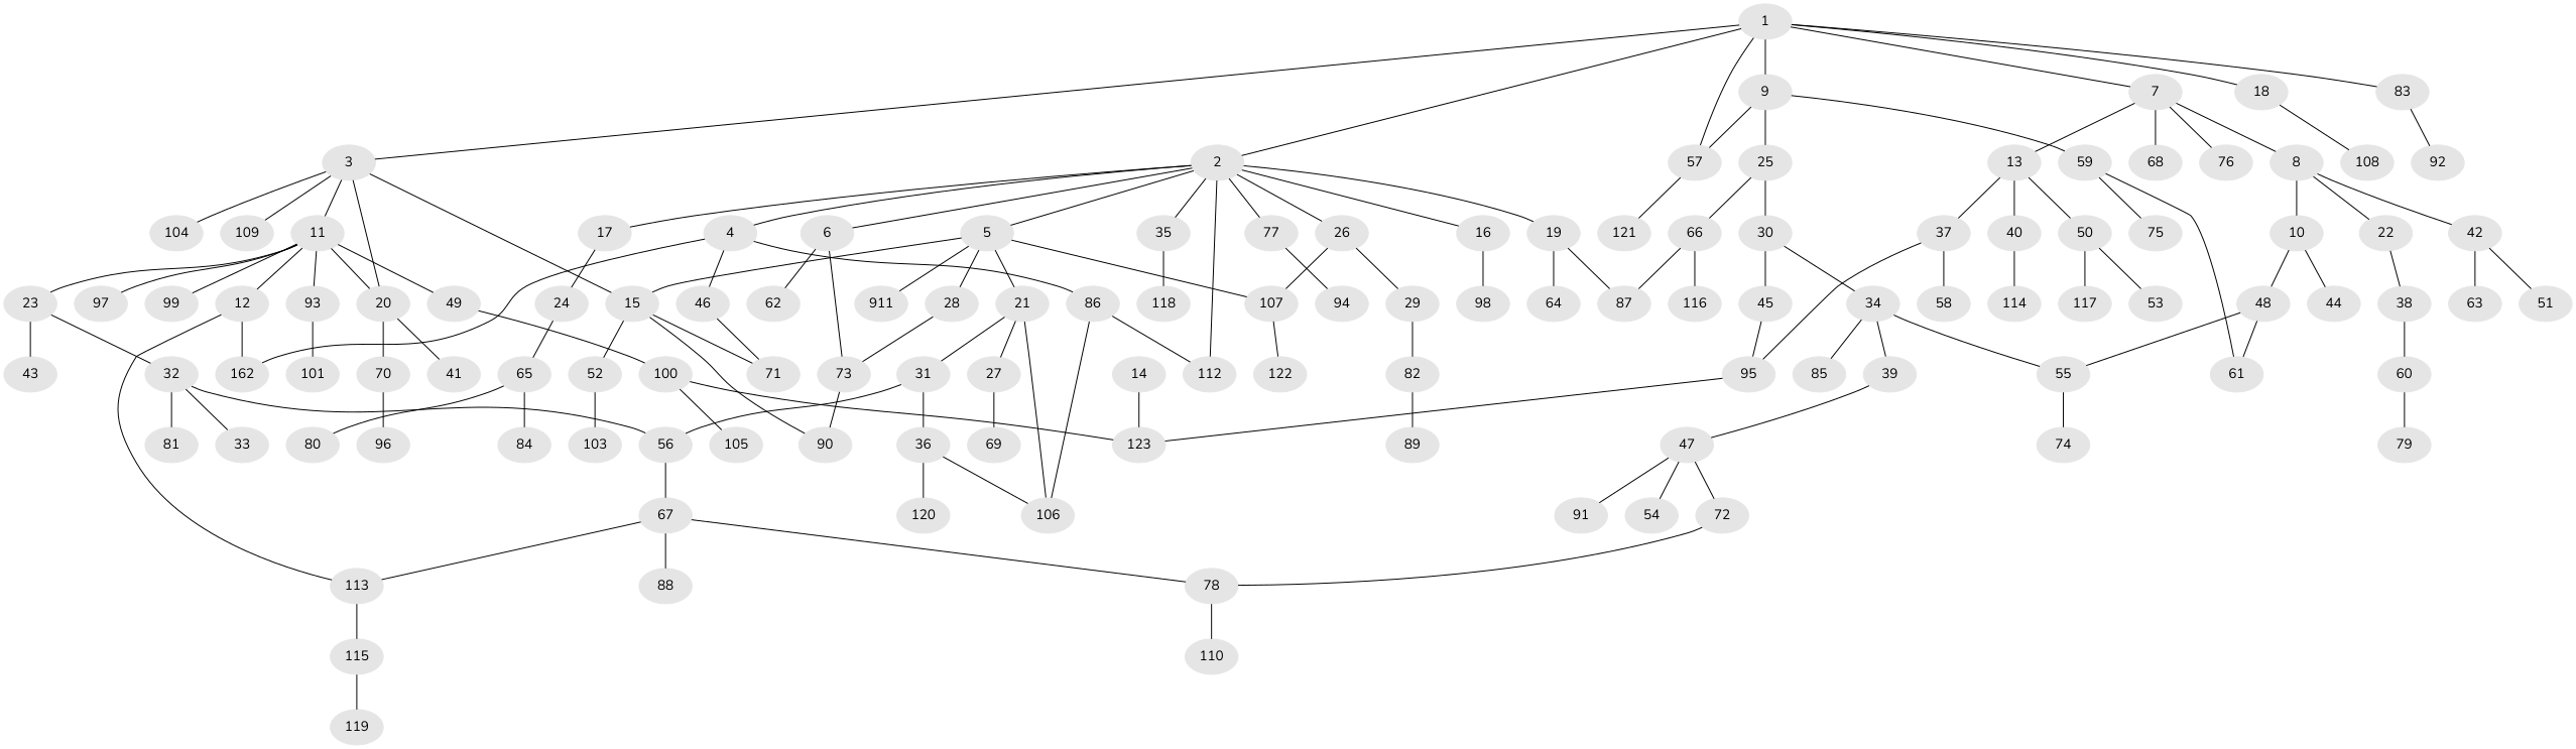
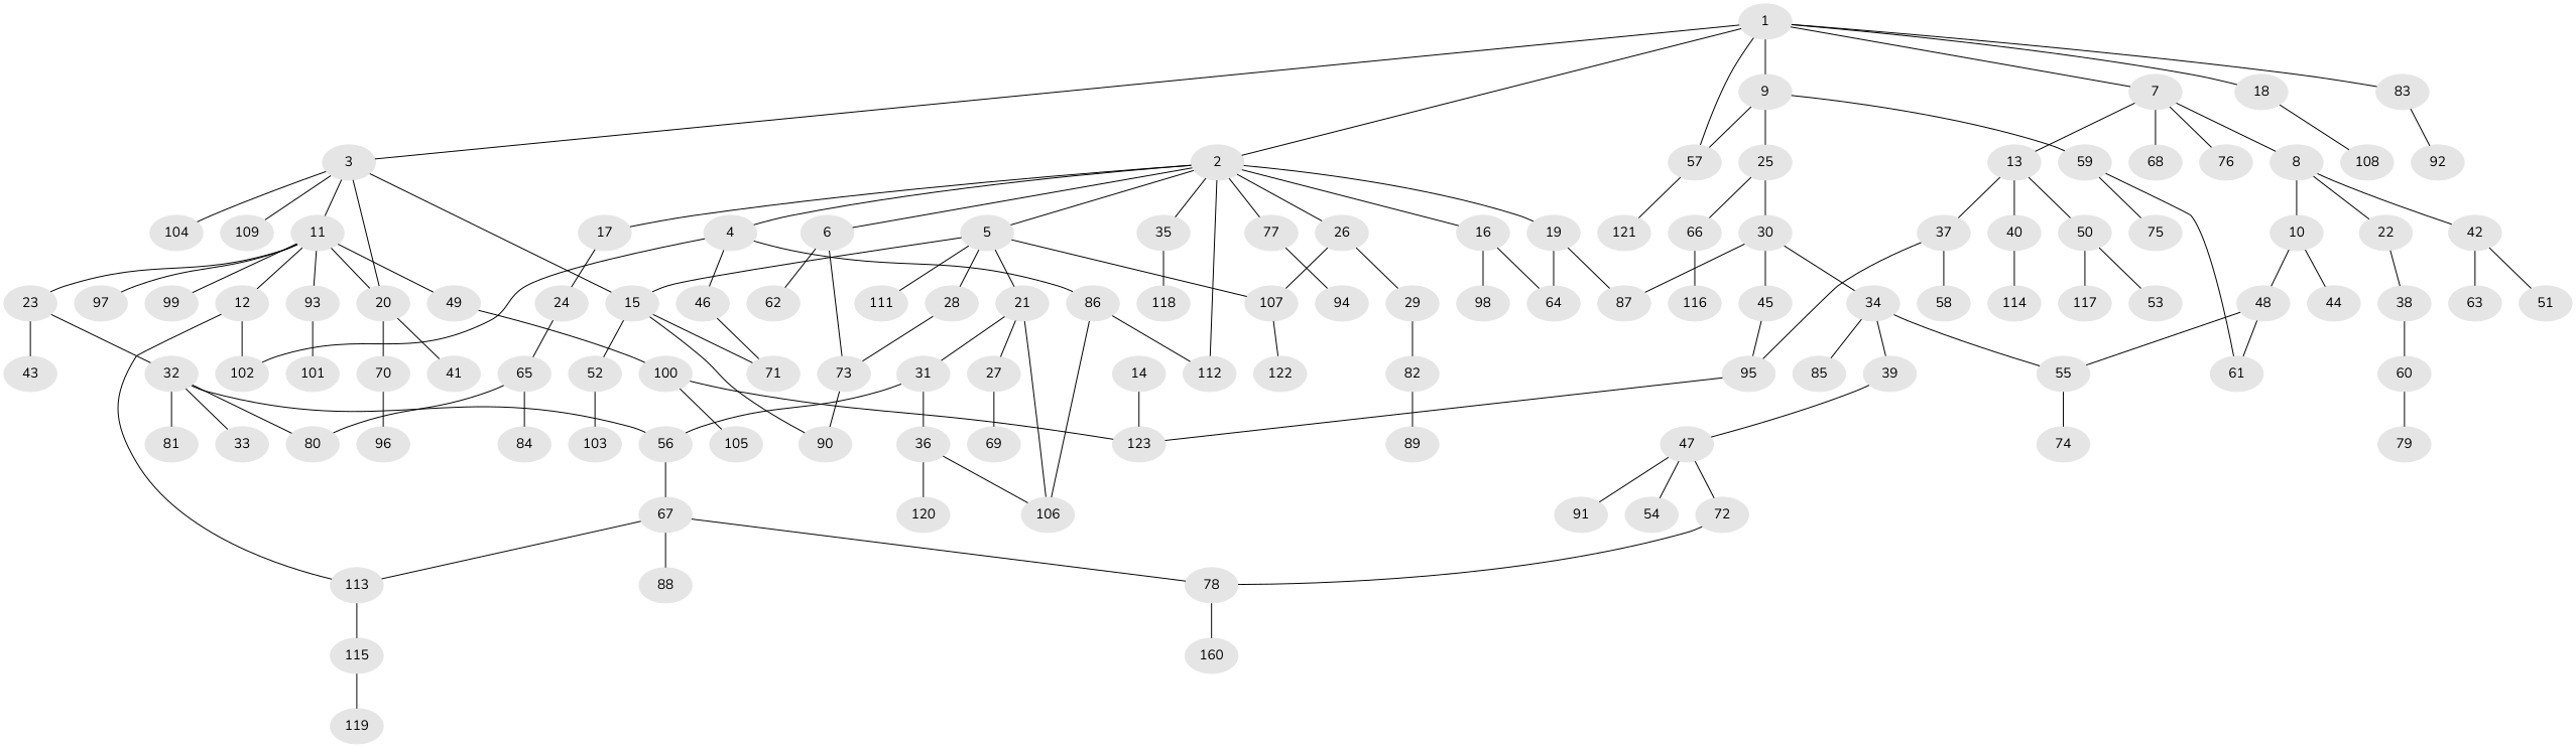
  graph {
    fontname=Nunito
    node [color=gray90 fontname=Nunito style=filled]
    edge [fontname=Nunito]
    1
    2
    3
    7
    9
    18
    57
    83
    4
    5
    6
    16
    17
    19
    26
    35
    77
    112
    11
    15
    20
    104
    109
    8
    13
    68
    76
    25
    59
    108
    121
    92
    46
    86
-   102 [label=162]
+   102
    21
    28
    107
-   111 [label=911]
+   111
    62
    73
    64
    98
    24
    87
    29
    118
    94
    12
    23
    49
    93
    97
    99
    52
    71
    90
    41
    70
    14
    123
    106
    27
    31
    122
    10
    22
    42
    37
    40
    50
    44
    48
    38
    51
    63
    30
    66
    61
    75
    55
    113
    32
    43
    100
    101
    115
    58
    95
    114
    53
    117
    103
    65
    96
    69
    36
    56
    60
    33
    80
    81
    84
    34
    45
    116
    82
    89
    39
    85
    120
    67
    47
    74
    79
    54
    72
    91
    78
    105
    88
-   110
+   110 [label=160]
    119
    1 -- 2
    1 -- 3
    1 -- 7
    1 -- 9
    1 -- 18
    1 -- 57
    1 -- 83
    2 -- 4
    2 -- 5
    2 -- 6
    2 -- 16
    2 -- 17
    2 -- 19
    2 -- 26
    2 -- 35
    2 -- 77
    2 -- 112
    3 -- 11
    3 -- 15
    3 -- 20
    3 -- 104
    3 -- 109
    7 -- 8
    7 -- 13
    7 -- 68
    7 -- 76
    9 -- 57
    9 -- 25
    9 -- 59
    18 -- 108
    57 -- 121
    83 -- 92
    4 -- 46
    4 -- 86
    4 -- 102
    5 -- 15
    5 -- 21
    5 -- 28
    5 -- 107
    5 -- 111
    6 -- 62
    6 -- 73
+   16 -- 64
    16 -- 98
    17 -- 24
    19 -- 64
    19 -- 87
    26 -- 107
    26 -- 29
    35 -- 118
    77 -- 94
    11 -- 20
    11 -- 12
    11 -- 23
    11 -- 49
    11 -- 93
    11 -- 97
    11 -- 99
    15 -- 52
    15 -- 71
    15 -- 90
    20 -- 41
    20 -- 70
    8 -- 10
    8 -- 22
    8 -- 42
    13 -- 37
    13 -- 40
    13 -- 50
    25 -- 30
    25 -- 66
    59 -- 61
    59 -- 75
    46 -- 71
    86 -- 112
    86 -- 106
    21 -- 106
    21 -- 27
    21 -- 31
    28 -- 73
    107 -- 122
    73 -- 90
    24 -- 65
    29 -- 82
    12 -- 102
    12 -- 113
    23 -- 32
    23 -- 43
    49 -- 100
    93 -- 101
    52 -- 103
    70 -- 96
    14 -- 123
    27 -- 69
    31 -- 36
    31 -- 56
    10 -- 44
    10 -- 48
    22 -- 38
    42 -- 51
    42 -- 63
    37 -- 58
    37 -- 95
    40 -- 114
    50 -- 53
    50 -- 117
    48 -- 61
    48 -- 55
    38 -- 60
-   66 -- 87
+   30 -- 87
    30 -- 34
    30 -- 45
    66 -- 116
    55 -- 74
    113 -- 115
    32 -- 56
    32 -- 33
+   32 -- 80
    32 -- 81
    100 -- 123
    100 -- 105
    115 -- 119
    95 -- 123
    65 -- 80
    65 -- 84
    36 -- 106
    36 -- 120
    56 -- 67
    60 -- 79
    34 -- 55
    34 -- 39
    34 -- 85
    45 -- 95
    82 -- 89
    39 -- 47
    67 -- 113
    67 -- 78
    67 -- 88
    47 -- 54
    47 -- 72
    47 -- 91
    72 -- 78
    78 -- 110
  }
